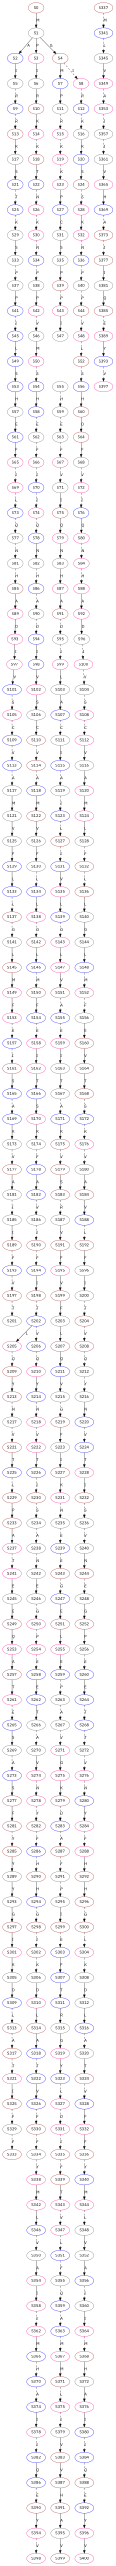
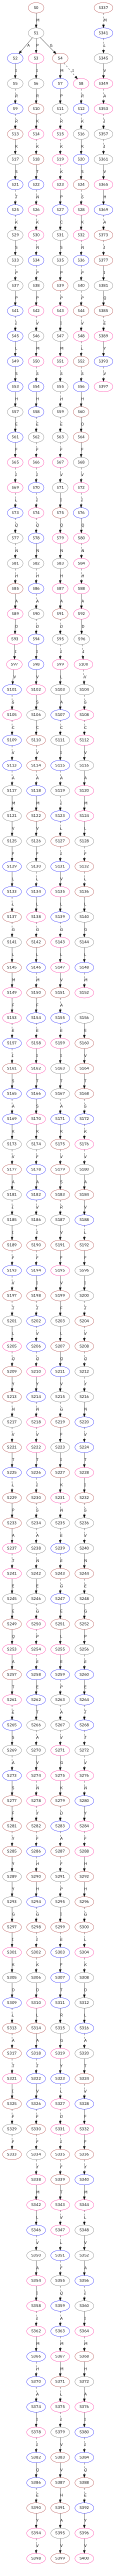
  strict digraph {
    fontname="IBM Plex Sans"
    node [color=gray40 fontname="IBM Plex Sans"]
    edge [fontname="IBM Plex Sans" style=dashed]
    S0 [color=brown]
    S1
    S2 [color=blue]
    S3 [color=deeppink]
    S4 [color=brown]
    S5
    S6
    S7 [color=blue]
    S8 [color=deeppink]
    S9 [color=blue]
    S10 [color=brown]
    S11
    S12 [color=blue]
    S13 [color=brown]
    S14 [color=deeppink]
    S15 [color=deeppink]
    S16
    S17
    S18 [color=brown]
    S19 [color=deeppink]
    S20 [color=blue]
    S21 [color=blue]
    S22 [color=blue]
    S23 [color=deeppink]
    S24 [color=brown]
    S25 [color=blue]
    S26 [color=deeppink]
    S27 [color=blue]
    S28 [color=deeppink]
    S29
    S30 [color=deeppink]
    S31
    S32 [color=deeppink]
    S33
    S34 [color=blue]
    S35
    S36 [color=blue]
    S37
    S38
    S39 [color=brown]
    S40
    S41 [color=blue]
    S42 [color=deeppink]
    S43 [color=deeppink]
    S44 [color=brown]
    S45 [color=blue]
    S46
    S47
    S48 [color=deeppink]
    S49 [color=blue]
    S50 [color=deeppink]
+   S51 [color=deeppink]
    S52 [color=brown]
    S53 [color=blue]
    S54 [color=blue]
    S55
    S56 [color=blue]
    S57
    S58 [color=blue]
    S59
    S60 [color=brown]
    S61 [color=blue]
    S62
    S63
    S64 [color=brown]
    S65 [color=deeppink]
    S66 [color=deeppink]
    S67 [color=deeppink]
    S68
    S69 [color=deeppink]
    S70 [color=blue]
    S71
    S72 [color=deeppink]
    S73 [color=blue]
    S74 [color=deeppink]
    S75 [color=brown]
    S76 [color=blue]
    S77
    S78 [color=blue]
    S79 [color=deeppink]
    S80 [color=deeppink]
    S81
    S82
    S83
    S84 [color=deeppink]
    S85 [color=brown]
    S86 [color=blue]
    S87 [color=deeppink]
    S88 [color=deeppink]
    S89 [color=deeppink]
    S90
    S91 [color=brown]
    S92 [color=deeppink]
    S93 [color=deeppink]
    S94 [color=blue]
    S95
    S96
    S97 [color=deeppink]
    S98 [color=blue]
    S99 [color=deeppink]
    S100 [color=deeppink]
    S101 [color=blue]
    S102 [color=deeppink]
    S103
    S104
    S105 [color=deeppink]
    S106
    S107 [color=blue]
    S108 [color=deeppink]
    S109 [color=blue]
    S110 [color=brown]
    S111
    S112 [color=deeppink]
    S113 [color=blue]
    S114 [color=brown]
    S115 [color=blue]
    S116
    S117
    S118 [color=blue]
    S119
    S120 [color=deeppink]
    S121
    S122 [color=brown]
    S123 [color=blue]
    S124 [color=deeppink]
    S125
    S126
    S127 [color=brown]
    S128
    S129 [color=blue]
    S130
    S131 [color=blue]
    S132 [color=brown]
    S133 [color=blue]
    S134 [color=blue]
    S135 [color=deeppink]
    S136 [color=brown]
    S137 [color=brown]
    S138 [color=deeppink]
    S139 [color=blue]
    S140
    S141
    S142 [color=brown]
    S143 [color=deeppink]
    S144
    S145 [color=brown]
    S146 [color=blue]
    S147 [color=deeppink]
    S148 [color=blue]
    S149 [color=deeppink]
    S150 [color=brown]
    S151 [color=brown]
    S152 [color=deeppink]
    S153 [color=deeppink]
    S154 [color=blue]
    S155 [color=blue]
    S156
    S157 [color=blue]
    S158 [color=deeppink]
    S159 [color=deeppink]
    S160 [color=brown]
    S161 [color=brown]
    S162 [color=deeppink]
    S163
    S164 [color=brown]
    S165 [color=blue]
    S166 [color=blue]
    S167
    S168 [color=brown]
    S169 [color=blue]
    S170 [color=deeppink]
    S171 [color=blue]
    S172 [color=blue]
    S173
    S174
    S175 [color=brown]
    S176 [color=deeppink]
    S177 [color=brown]
    S178 [color=blue]
    S179 [color=brown]
    S180
    S181
    S182 [color=blue]
    S183 [color=brown]
    S184 [color=brown]
    S185
    S186
    S187
    S188 [color=blue]
    S189 [color=brown]
    S190 [color=brown]
    S191 [color=brown]
    S192 [color=brown]
    S193 [color=blue]
    S194 [color=blue]
    S195 [color=deeppink]
    n197 [label=S596]
    S197 [color=brown]
    S198 [color=brown]
    S199 [color=brown]
    S200
    S201
    S202 [color=blue]
    S203
    S204 [color=brown]
    S205 [color=deeppink]
    S206 [color=blue]
    S207 [color=brown]
    S208 [color=brown]
    S209 [color=brown]
    S210 [color=deeppink]
    S211 [color=blue]
    S212
    S213 [color=brown]
    S214 [color=blue]
    S215
    S216
    S217
    S218 [color=deeppink]
    S219 [color=brown]
    S220 [color=blue]
    S221 [color=brown]
    S222 [color=deeppink]
    S223
    S224 [color=blue]
    S225 [color=blue]
    S226 [color=blue]
    S227 [color=brown]
    S228 [color=deeppink]
    S229 [color=brown]
    S230 [color=brown]
    S231 [color=deeppink]
    S232 [color=brown]
    S233 [color=brown]
    S234
    S235
    S236
    S237 [color=deeppink]
    S238
    S239 [color=blue]
    S240
    S241 [color=deeppink]
    S242
    S243 [color=brown]
    S244 [color=brown]
    S245
    S246
    S247 [color=blue]
    S248
    S249 [color=brown]
    S250 [color=deeppink]
    S251 [color=brown]
    S252 [color=brown]
    S253 [color=deeppink]
    S254 [color=deeppink]
    S255 [color=deeppink]
    S256
    S257 [color=brown]
    S258 [color=blue]
    S259 [color=blue]
    S260 [color=blue]
    S261 [color=deeppink]
    S262 [color=blue]
    S263
    S264 [color=blue]
    S265 [color=blue]
    S266
    S267
    S268 [color=blue]
    S269
    S270
    S271 [color=deeppink]
    S272
    S273 [color=blue]
    S274 [color=deeppink]
    S275 [color=deeppink]
    S276 [color=deeppink]
    S277 [color=brown]
    S278 [color=deeppink]
    S279 [color=brown]
    S280 [color=blue]
    S281 [color=brown]
    S282 [color=brown]
    S283 [color=blue]
    S284 [color=deeppink]
    S285 [color=brown]
    S286 [color=blue]
    S287 [color=brown]
    S288 [color=deeppink]
    S289
    S290 [color=brown]
    S291
    S292 [color=brown]
    S293
    S294 [color=blue]
    S295
    S296 [color=brown]
    S297 [color=brown]
    S298 [color=brown]
    S299 [color=brown]
    S300 [color=brown]
    S301 [color=deeppink]
    S302 [color=brown]
    S303 [color=blue]
    S304 [color=deeppink]
    S305
    S306
    S307 [color=blue]
    S308
    S309 [color=blue]
    S310 [color=deeppink]
    S311 [color=blue]
    S312
    S313 [color=brown]
    S314 [color=brown]
    S315
    S316 [color=blue]
    S317 [color=brown]
    S318 [color=blue]
    S319 [color=deeppink]
    S320
    S321 [color=deeppink]
    S322 [color=blue]
    S323 [color=blue]
    S324 [color=brown]
    S325 [color=brown]
    S326 [color=blue]
    S327 [color=deeppink]
    S328 [color=blue]
    S329
    S330 [color=brown]
    S331 [color=deeppink]
    S332 [color=deeppink]
    S333 [color=brown]
    S334
    S335 [color=brown]
    S336 [color=brown]
    S338 [color=deeppink]
    S339 [color=brown]
    S340 [color=blue]
    S337 [color=brown]
    S341 [color=blue]
    S342 [color=deeppink]
    S343 [color=deeppink]
    S344 [color=deeppink]
    S345
    S346 [color=blue]
    S347 [color=deeppink]
    S348
    S349 [color=deeppink]
    S350
    S351 [color=blue]
    S352
    S353 [color=deeppink]
    S354 [color=deeppink]
    S355
    S356 [color=blue]
    S357
    S358 [color=deeppink]
    S359 [color=blue]
    S360
    S361
    S362 [color=deeppink]
    S363 [color=blue]
    S364 [color=deeppink]
    S365 [color=deeppink]
    S366 [color=blue]
    S367 [color=deeppink]
    S368 [color=brown]
    S369 [color=blue]
    S370 [color=blue]
    S371 [color=brown]
    S372
    S373 [color=brown]
    S374 [color=blue]
    S375 [color=deeppink]
    S376 [color=deeppink]
    S377 [color=brown]
    S378 [color=deeppink]
    S379
    S380 [color=blue]
    S381
    S382 [color=blue]
    S383 [color=brown]
    S384 [color=blue]
    S385 [color=brown]
    S386 [color=blue]
    S387 [color=brown]
    S388 [color=brown]
    S389 [color=deeppink]
    S390 [color=brown]
    S391 [color=brown]
    S392 [color=blue]
    S393 [color=blue]
    S394 [color=deeppink]
    S395
    S396 [color=deeppink]
    S397 [color=deeppink]
    S398 [color=deeppink]
    S399 [color=brown]
    S400 [color=deeppink]
    S0 -> S1 [label=M style=solid]
    S1 -> S2 [label=A style=solid]
    S1 -> S3 [label=P style=solid]
    S1 -> S4 [label=G style=solid]
    S2 -> S5 [label=I style=solid]
    S3 -> S6 [label=I style=solid]
    S4 -> S7 [label=M style=solid]
    S4 -> S8 [label=I]
    S5 -> S9 [label=R]
    S6 -> S10 [label=R style=solid]
    S7 -> S11 [label=P style=solid]
    S8 -> S12 [label=R]
    S9 -> S13 [label=R]
    S10 -> S14 [label=K style=solid]
    S11 -> S15 [label=R]
    S12 -> S16 [label=K]
    S13 -> S17 [label=K style=solid]
    S14 -> S18 [label=K]
    S15 -> S19 [label=K]
    S16 -> S20 [label=K style=solid]
    S17 -> S21 [label=S style=solid]
    S18 -> S22 [label=T style=solid]
    S19 -> S23 [label=K]
    S20 -> S24 [label=S style=solid]
    S21 -> S25 [label=T]
    S22 -> S26 [label=N]
    S23 -> S27 [label=P style=solid]
    S24 -> S28 [label=S]
    S25 -> S29 [label=K]
    S26 -> S30 [label=K]
    S27 -> S31 [label=C style=solid]
    S28 -> S32 [label=K style=solid]
    S29 -> S33 [label=S style=solid]
    S30 -> S34 [label=N]
    S31 -> S35 [label=S style=solid]
    S32 -> S36 [label=N]
    S33 -> S37 [label=P]
    S34 -> S38 [label=P]
    S35 -> S39 [label=P style=solid]
    S36 -> S40 [label=P]
    S37 -> S41 [label=P style=solid]
    S38 -> S42 [label=P style=solid]
    S39 -> S43 [label=P]
    S40 -> S44 [label=P]
    S41 -> S45 [label=I]
    S42 -> S46 [label=V]
    S43 -> S47 [label=I style=solid]
    S44 -> S48 [label=V]
    S45 -> S49 [label=L style=solid]
    S46 -> S50 [label=M style=solid]
+   S47 -> S51 [label=M style=solid]
    S48 -> S52 [label=L]
    S49 -> S53 [label=S style=solid]
    S50 -> S54 [label=S]
+   S51 -> S55 [label=S]
    S52 -> S56 [label=S]
    S53 -> S57 [label=H style=solid]
    S54 -> S58 [label=H style=solid]
    S55 -> S59 [label=H]
    S56 -> S60 [label=H style=solid]
    S57 -> S61 [label=E style=solid]
    S58 -> S62 [label=E]
    S59 -> S63 [label=E]
    S60 -> S64 [label=D style=solid]
    S61 -> S65 [label=F style=solid]
    S62 -> S66 [label=F]
    S63 -> S67 [label=F]
    S64 -> S68 [label=F style=solid]
    S65 -> S69 [label=I]
    S66 -> S70 [label=I]
    S67 -> S71 [label=V]
    S68 -> S72 [label=V]
    S69 -> S73 [label=L]
    S70 -> S74 [label=I]
    S71 -> S75 [label=I style=solid]
    S72 -> S76 [label=I]
    S73 -> S77 [label=Q]
    S74 -> S78 [label=Q]
    S75 -> S79 [label=Q style=solid]
    S76 -> S80 [label=Q style=solid]
    S77 -> S81 [label=N]
    S78 -> S82 [label=N style=solid]
    S79 -> S83 [label=N style=solid]
    S80 -> S84 [label=N]
    S81 -> S85 [label=H]
    S82 -> S86 [label=H]
    S83 -> S87 [label=H style=solid]
    S84 -> S88 [label=H]
    S85 -> S89 [label=A style=solid]
    S86 -> S90 [label=A]
    S87 -> S91 [label=A style=solid]
    S88 -> S92 [label=A style=solid]
    S89 -> S93 [label=D style=solid]
    S90 -> S94 [label=D]
    S91 -> S95 [label=D]
    S92 -> S96 [label=D style=solid]
    S93 -> S97 [label=I style=solid]
    S94 -> S98 [label=I style=solid]
    S95 -> S99 [label=I]
    S96 -> S100 [label=I]
    S97 -> S101 [label=V style=solid]
    S98 -> S102 [label=V style=solid]
    S99 -> S103 [label=L style=solid]
    S100 -> S104 [label=V]
    S101 -> S105 [label=S]
    S102 -> S106 [label=S style=solid]
    S103 -> S107 [label=A style=solid]
    S104 -> S108 [label=S]
    S105 -> S109 [label=C]
    S106 -> S110 [label=C style=solid]
    S107 -> S111 [label=C]
    S108 -> S112 [label=C]
    S109 -> S113 [label=V]
    S110 -> S114 [label=V]
    S111 -> S115 [label=I style=solid]
    S112 -> S116 [label=V style=solid]
    S113 -> S117 [label=A]
    S114 -> S118 [label=A]
    S115 -> S119 [label=A]
    S116 -> S120 [label=A style=solid]
    S117 -> S121 [label=M style=solid]
    S118 -> S122 [label=M style=solid]
    S119 -> S123 [label=I]
    S120 -> S124 [label=M style=solid]
    S121 -> S125 [label=V style=solid]
    S122 -> S126 [label=V style=solid]
    S123 -> S127 [label=L]
    S124 -> S128 [label=L style=solid]
    S125 -> S129 [label=F style=solid]
    S126 -> S130 [label=F style=solid]
    S127 -> S131 [label=I]
    S128 -> S132 [label=F]
    S129 -> S133 [label=L style=solid]
    S130 -> S134 [label=L]
    S131 -> S135 [label=V style=solid]
    S132 -> S136 [label=L]
    S133 -> S137 [label=L]
    S134 -> S138 [label=L style=solid]
    S135 -> S139 [label=L style=solid]
    S136 -> S140 [label=L style=solid]
    S137 -> S141 [label=G]
    S138 -> S142 [label=G]
    S139 -> S143 [label=G]
    S140 -> S144 [label=G style=solid]
    S141 -> S145 [label=L style=solid]
    S142 -> S146 [label=L style=solid]
    S143 -> S147 [label=L style=solid]
    S144 -> S148 [label=L style=solid]
    S145 -> S149 [label=M style=solid]
    S146 -> S150 [label=M]
    S147 -> S151 [label=V style=solid]
    S148 -> S152 [label=M]
    S149 -> S153 [label=F style=solid]
    S150 -> S154 [label=F style=solid]
    S151 -> S155 [label=A]
-   S152 -> S156 [label=F]
    S153 -> S157 [label=E]
    S154 -> S158 [label=E]
    S155 -> S159 [label=E]
    S156 -> S160 [label=E style=solid]
    S157 -> S161 [label=I]
    S158 -> S162 [label=I style=solid]
    S159 -> S163 [label=I style=solid]
    S160 -> S164 [label=V style=solid]
    S161 -> S165 [label=S style=solid]
    S162 -> S166 [label=T style=solid]
    S163 -> S167 [label=T style=solid]
    S164 -> S168 [label=T style=solid]
    S165 -> S169 [label=A]
    S166 -> S170 [label=S style=solid]
    S167 -> S171 [label=A]
    S168 -> S172 [label=S]
    S169 -> S173 [label=K style=solid]
    S170 -> S174 [label=K style=solid]
    S171 -> S175 [label=K style=solid]
    S172 -> S176 [label=K]
    S173 -> S177 [label=V]
    S174 -> S178 [label=F]
    S175 -> S179 [label=V]
    S176 -> S180 [label=V]
    S177 -> S181 [label=A style=solid]
    S178 -> S182 [label=A style=solid]
    S179 -> S183 [label=S style=solid]
    S180 -> S184 [label=A style=solid]
    S181 -> S185 [label=I]
    S182 -> S186 [label=V]
    S183 -> S187 [label=R]
    S184 -> S188 [label=V style=solid]
    S185 -> S189 [label=I style=solid]
    S186 -> S190 [label=I]
    S187 -> S191 [label=V style=solid]
    S188 -> S192 [label=L]
    S189 -> S193 [label=F]
    S190 -> S194 [label=F]
    S191 -> S195 [label=F style=solid]
    S192 -> n197 [label=F style=solid]
    S193 -> S197 [label=V]
    S194 -> S198 [label=I style=solid]
    S195 -> S199 [label=V style=solid]
    n197 -> S200 [label=I style=solid]
    S197 -> S201 [label=T]
    S198 -> S202 [label=T]
    S199 -> S203 [label=F style=solid]
    S200 -> S204 [label=T]
-   S202 -> S205 [label=L style=solid]
+   S201 -> S205 [label=L style=solid]
    S202 -> S206 [label=V]
    S203 -> S207 [label=L style=solid]
    S204 -> S208 [label=V]
    S205 -> S209 [label=Q]
    S206 -> S210 [label=Q]
    S207 -> S211 [label=Q style=solid]
    S208 -> S212 [label=Q]
    S209 -> S213 [label=Y style=solid]
    S210 -> S214 [label=Y style=solid]
    S211 -> S215 [label=V style=solid]
    S212 -> S216 [label=Y]
    S213 -> S217 [label=N]
    S214 -> S218 [label=N]
    S215 -> S219 [label=G]
    S216 -> S220 [label=N style=solid]
    S217 -> S221 [label=V]
    S218 -> S222 [label=V]
    S219 -> S223 [label=F style=solid]
    S220 -> S224 [label=V]
    S221 -> S225 [label=T style=solid]
    S222 -> S226 [label=T style=solid]
    S223 -> S227 [label=I style=solid]
    S224 -> S228 [label=T style=solid]
    S225 -> S229 [label=L]
    S226 -> S230 [label=I]
    S227 -> S231 [label=K style=solid]
    S228 -> S232 [label=I style=solid]
    S229 -> S233 [label=P style=solid]
    S230 -> S234 [label=S]
    S231 -> S235 [label=N]
    S232 -> S236 [label=S]
    S233 -> S237 [label=A style=solid]
    S234 -> S238 [label=A]
    S235 -> S239 [label=E]
    S236 -> S240 [label=V]
    S237 -> S241 [label=T]
    S238 -> S242 [label=N]
    S239 -> S243 [label=E]
    S240 -> S244 [label=N style=solid]
    S241 -> S245 [label=E style=solid]
    S242 -> S246 [label=E style=solid]
    S243 -> S247 [label=G]
    S244 -> S248 [label=E]
    S245 -> S249 [label=E style=solid]
    S246 -> S250 [label=G]
    S247 -> S251 [label=E style=solid]
    S248 -> S252 [label=G style=solid]
    S249 -> S253 [label=Q style=solid]
    S250 -> S254 [label=P]
    S251 -> S255 [label=L style=solid]
    S252 -> S256 [label=P style=solid]
    S253 -> S257 [label=A style=solid]
    S254 -> S258 [label=E]
    S255 -> S259 [label=E style=solid]
    S256 -> S260 [label=E]
    S257 -> S261 [label=T style=solid]
    S258 -> S262 [label=E style=solid]
    S259 -> S263 [label=P]
    S260 -> S264 [label=E style=solid]
    S261 -> S265 [label=E]
    S262 -> S266 [label=T style=solid]
    S263 -> S267 [label=A]
    S264 -> S268 [label=T]
    S265 -> S269 [label=S style=solid]
    S266 -> S270 [label=A]
    S267 -> S271 [label=V]
    S268 -> S272 [label=T]
    S269 -> S273 [label=A]
    S270 -> S274 [label=V style=solid]
    S271 -> S275 [label=G style=solid]
    S272 -> S276 [label=V]
    S273 -> S277 [label=S style=solid]
    S274 -> S278 [label=N]
    S275 -> S279 [label=K style=solid]
    S276 -> S280 [label=N]
    S277 -> S281 [label=F style=solid]
    S278 -> S282 [label=Y]
    S279 -> S283 [label=D]
    S280 -> S284 [label=Y style=solid]
    S281 -> S285 [label=Y]
    S282 -> S286 [label=F]
    S283 -> S287 [label=A]
    S284 -> S288 [label=F]
    S285 -> S289 [label=Y style=solid]
    S286 -> S290 [label=H]
    S287 -> S291 [label=F]
    S288 -> S292 [label=H style=solid]
    S289 -> S293 [label=Y style=solid]
    S290 -> S294 [label=H style=solid]
    S291 -> S295 [label=P]
    S292 -> S296 [label=H style=solid]
    S293 -> S297 [label=G style=solid]
    S294 -> S298 [label=G]
    S295 -> S299 [label=I style=solid]
    S296 -> S300 [label=G]
    S297 -> S301 [label=I style=solid]
    S298 -> S302 [label=I]
    S299 -> S303 [label=E]
    S300 -> S304 [label=L]
    S301 -> S305 [label=K style=solid]
    S302 -> S306 [label=K]
    S303 -> S307 [label=F style=solid]
    S304 -> S308 [label=K]
    S305 -> S309 [label=D style=solid]
    S306 -> S310 [label=D style=solid]
    S307 -> S311 [label=T style=solid]
    S308 -> S312 [label=D style=solid]
    S309 -> S313 [label=L]
    S310 -> S314 [label=L style=solid]
    S311 -> S315 [label=R style=solid]
    S312 -> S316 [label=L style=solid]
    S313 -> S317 [label=A]
    S314 -> S318 [label=A style=solid]
    S315 -> S319 [label=G style=solid]
    S316 -> S320 [label=A]
    S317 -> S321 [label=T]
    S318 -> S322 [label=T]
    S319 -> S323 [label=Y style=solid]
    S320 -> S324 [label=T style=solid]
    S321 -> S325 [label=I style=solid]
    S322 -> S326 [label=V style=solid]
    S323 -> S327 [label=L]
    S324 -> S328 [label=V]
    S325 -> S329 [label=F]
    S326 -> S330 [label=F]
    S327 -> S331 [label=D]
    S328 -> S332 [label=F style=solid]
    S329 -> S333 [label=F]
    S330 -> S334 [label=F]
    S331 -> S335 [label=I]
    S332 -> S336 [label=F style=solid]
    S334 -> S338 [label=Y]
    S335 -> S339 [label=F]
    S336 -> S340 [label=Y]
    S338 -> S342 [label=M style=solid]
    S339 -> S343 [label=T style=solid]
    S340 -> S344 [label=M style=solid]
    S337 -> S341 [label=M]
    S341 -> S345 [label=L]
    S342 -> S346 [label=L style=solid]
    S343 -> S347 [label=V]
    S344 -> S348 [label=L]
    S345 -> S349 [label=V style=solid]
    S346 -> S350 [label=V]
    S347 -> S351 [label=L]
    S348 -> S352 [label=V style=solid]
    S349 -> S353 [label=A]
    S350 -> S354 [label=A style=solid]
    S351 -> S355 [label=F]
    S352 -> S356 [label=A style=solid]
    S353 -> S357 [label=I]
    S354 -> S358 [label=I style=solid]
    S355 -> S359 [label=Q]
    S356 -> S360 [label=I]
    S357 -> S361 [label=I]
    S358 -> S362 [label=I]
    S359 -> S363 [label=A]
    S360 -> S364 [label=I style=solid]
    S361 -> S365 [label=V style=solid]
    S362 -> S366 [label=M style=solid]
    S363 -> S367 [label=M]
    S364 -> S368 [label=M]
    S365 -> S369 [label=H style=solid]
    S366 -> S370 [label=H]
    S367 -> S371 [label=M style=solid]
    S368 -> S372 [label=H style=solid]
    S369 -> S373 [label=A]
    S370 -> S374 [label=A]
    S371 -> S375 [label=L]
    S372 -> S376 [label=A style=solid]
    S373 -> S377 [label=I]
    S374 -> S378 [label=I style=solid]
    S375 -> S379 [label=I]
    S376 -> S380 [label=I style=solid]
    S377 -> S381 [label=I style=solid]
    S378 -> S382 [label=I]
    S379 -> S383 [label=V style=solid]
    S380 -> S384 [label=I]
    S381 -> S385 [label=Q style=solid]
    S382 -> S386 [label=Q style=solid]
    S383 -> S387 [label=V style=solid]
    S384 -> S388 [label=Q]
    S385 -> S389 [label=E]
    S386 -> S390 [label=E]
    S387 -> S391 [label=H style=solid]
    S388 -> S392 [label=E]
    S389 -> S393 [label=Y style=solid]
    S390 -> S394 [label=Y style=solid]
    S391 -> S395 [label=A style=solid]
    S392 -> S396 [label=Y style=solid]
    S393 -> S397 [label=V]
    S394 -> S398 [label=V]
    S395 -> S399 [label=V style=solid]
    S396 -> S400 [label=V style=solid]
  }
